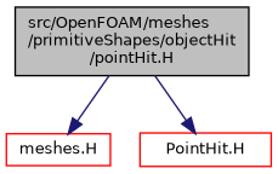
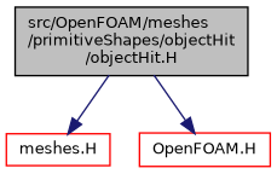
  digraph {
    node [color=red fontname=Helvetica fontsize=10 shape=record]
    edge [color=midnightblue fontname=Helvetica fontsize=10 labelfontname=Helvetica labelfontsize=10 style=solid]
-   n1 [color=black fillcolor=grey75 fontcolor=black height=0.2 label="src/OpenFOAM/meshes\l/primitiveShapes/objectHit\l/pointHit.H" style=filled width=0.4]
+   n1 [color=black fillcolor=grey75 fontcolor=black height=0.2 label="src/OpenFOAM/meshes\l/primitiveShapes/objectHit\l/objectHit.H" style=filled width=0.4]
    n2 [height=0.2 label="meshes.H" width=0.4]
-   n3 [height=0.2 label="PointHit.H" width=0.4]
+   n3 [height=0.2 label="OpenFOAM.H" width=0.4]
    n1 -> n2
    n1 -> n3
  }
